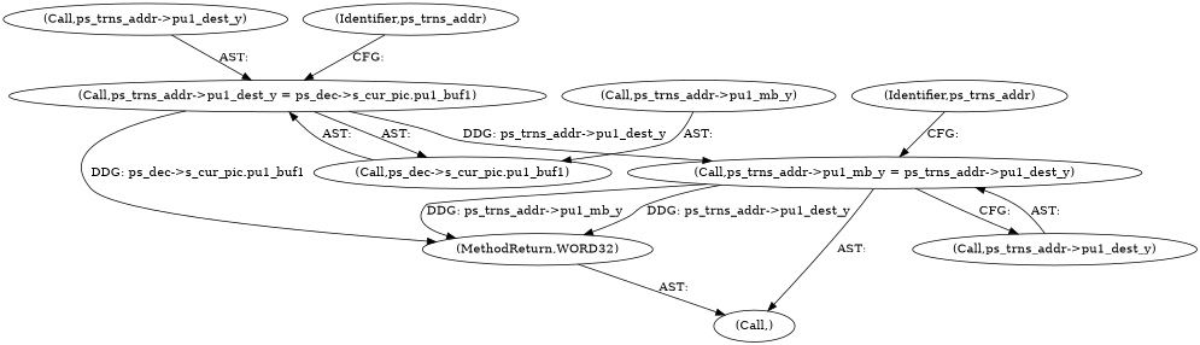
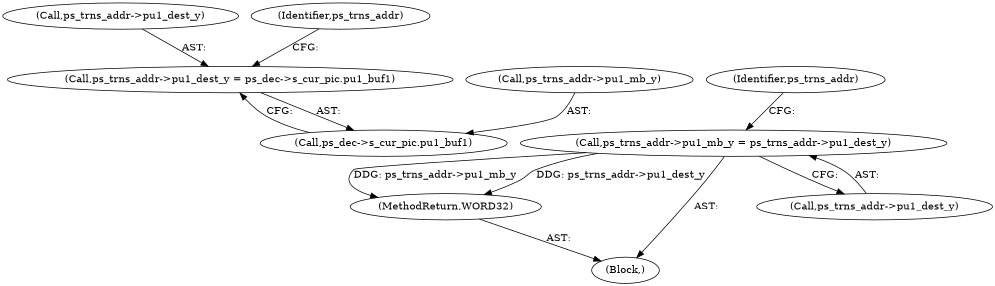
  digraph {
    n1 [label="(Call,ps_trns_addr->pu1_mb_y = ps_trns_addr->pu1_dest_y)"]
    n2 [label="(MethodReturn,WORD32)"]
-   n3 [label="(Call,)"]
+   n3 [label="(Block,)"]
    n4 [label="(Call,ps_trns_addr->pu1_dest_y)"]
    n5 [label="(Call,ps_trns_addr->pu1_dest_y = ps_dec->s_cur_pic.pu1_buf1)"]
    n6 [label="(Call,ps_dec->s_cur_pic.pu1_buf1)"]
    n7 [label="(Call,ps_trns_addr->pu1_dest_y)"]
    n8 [label="(Call,ps_trns_addr->pu1_mb_y)"]
    n9 [label="(Identifier,ps_trns_addr)"]
    n10 [label="(Identifier,ps_trns_addr)"]
    n1 -> n2 [label="DDG: ps_trns_addr->pu1_dest_y"]
    n1 -> n2 [label="DDG: ps_trns_addr->pu1_mb_y"]
    n1 -> n3 [label="AST: "]
    n1 -> n4 [label="CFG: "]
    n2 -> n3 [label="AST: "]
    n4 -> n1 [label="AST: "]
-   n5 -> n1 [label="DDG: ps_trns_addr->pu1_dest_y"]
-   n5 -> n2 [label="DDG: ps_dec->s_cur_pic.pu1_buf1"]
    n5 -> n6 [label="AST: "]
-   n6 -> n5 [label="AST: "]
+   n6 -> n5 [label="CFG: "]
    n7 -> n5 [label="AST: "]
    n8 -> n6 [label="AST: "]
    n9 -> n1 [label="CFG: "]
    n10 -> n5 [label="CFG: "]
  }
